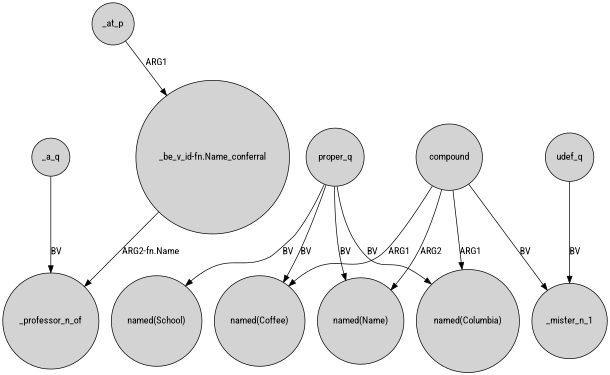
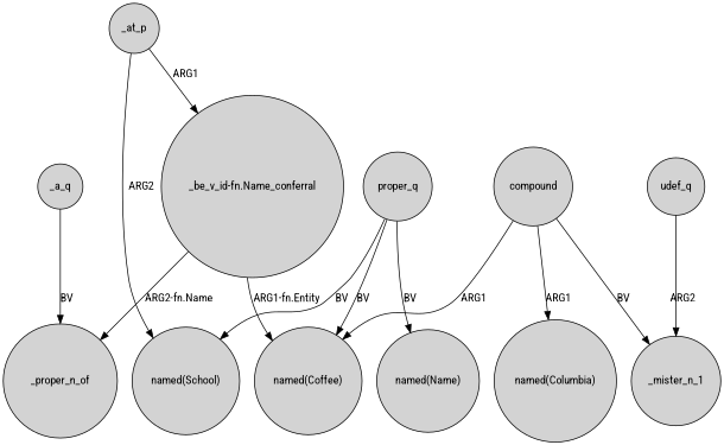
  digraph {
    fontname="Roboto Condensed"
    node [fontname="Roboto Condensed" shape=circle style=filled]
    edge [fontname="Roboto Condensed"]
    proper_q
    "named(Coffee)"
    n3 [label="named(Name)"]
    "named(School)"
    "named(Columbia)"
    _at_p
    "_be_v_id-fn.Name_conferral"
    compound
    _mister_n_1
-   _professor_n_of
+   _professor_n_of [label=_proper_n_of]
    _a_q
    udef_q
    proper_q -> "named(Coffee)" [label=BV]
    proper_q -> n3 [label=BV]
    proper_q -> "named(School)" [label=BV]
-   proper_q -> "named(Columbia)" [label=BV]
+   _at_p -> "named(School)" [label=ARG2]
    _at_p -> "_be_v_id-fn.Name_conferral" [label=ARG1]
+   "_be_v_id-fn.Name_conferral" -> "named(Coffee)" [label="ARG1-fn.Entity"]
    "_be_v_id-fn.Name_conferral" -> _professor_n_of [label="ARG2-fn.Name"]
    compound -> "named(Coffee)" [label=ARG1]
-   compound -> n3 [label=ARG2]
    compound -> "named(Columbia)" [label=ARG1]
    compound -> _mister_n_1 [label=BV]
    _a_q -> _professor_n_of [label=BV]
-   udef_q -> _mister_n_1 [label=BV]
+   udef_q -> _mister_n_1 [label=ARG2]
  }
